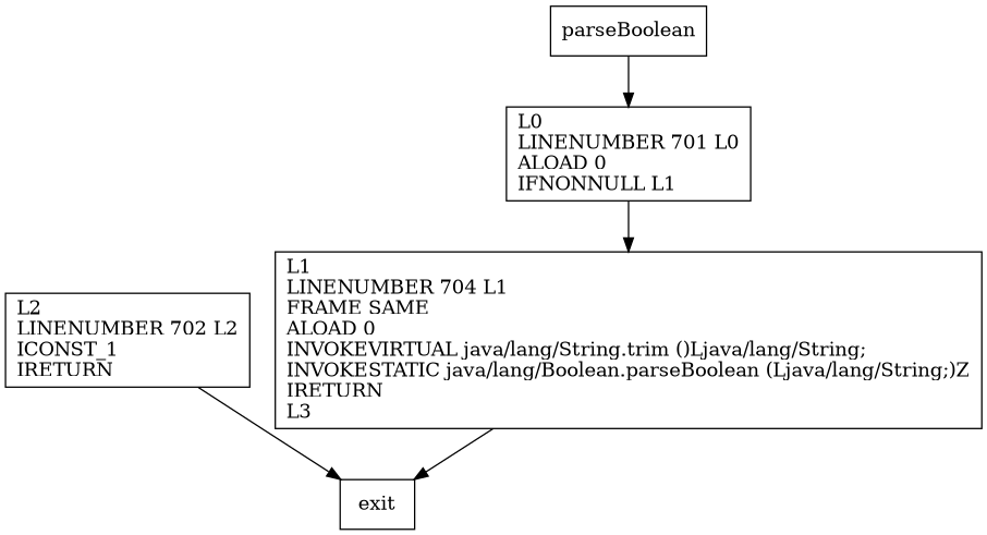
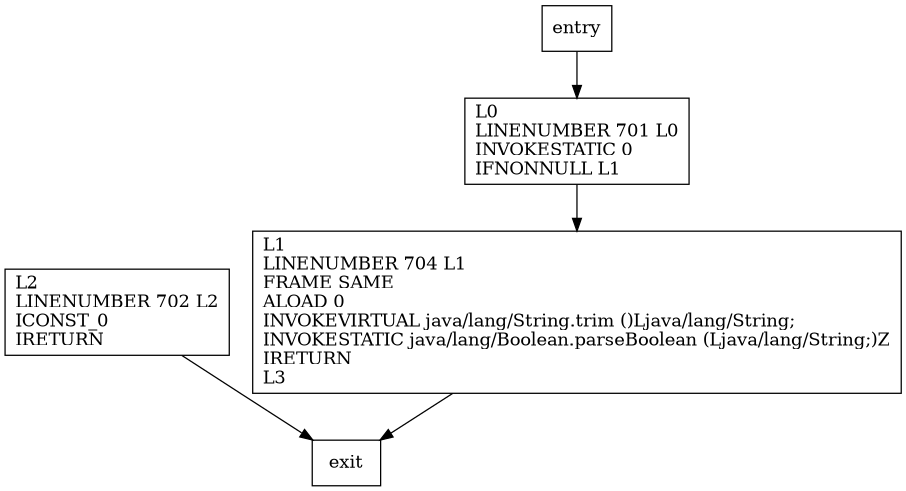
  digraph {
    node [shape=record]
    n1 [label="L1\lLINENUMBER 704 L1\lFRAME SAME\lALOAD 0\lINVOKEVIRTUAL java/lang/String.trim ()Ljava/lang/String;\lINVOKESTATIC java/lang/Boolean.parseBoolean (Ljava/lang/String;)Z\lIRETURN\lL3\l"]
    exit
-   n3 [label="L2\lLINENUMBER 702 L2\lICONST_1\lIRETURN\l"]
-   n4 [label="L0\lLINENUMBER 701 L0\lALOAD 0\lIFNONNULL L1\l"]
-   entry [label=parseBoolean]
+   n3 [label="L2\lLINENUMBER 702 L2\lICONST_0\lIRETURN\l"]
+   n4 [label="L0\lLINENUMBER 701 L0\lINVOKESTATIC 0\lIFNONNULL L1\l"]
+   entry
    n1 -> exit
    n3 -> exit
    n4 -> n1
    entry -> n4
  }
